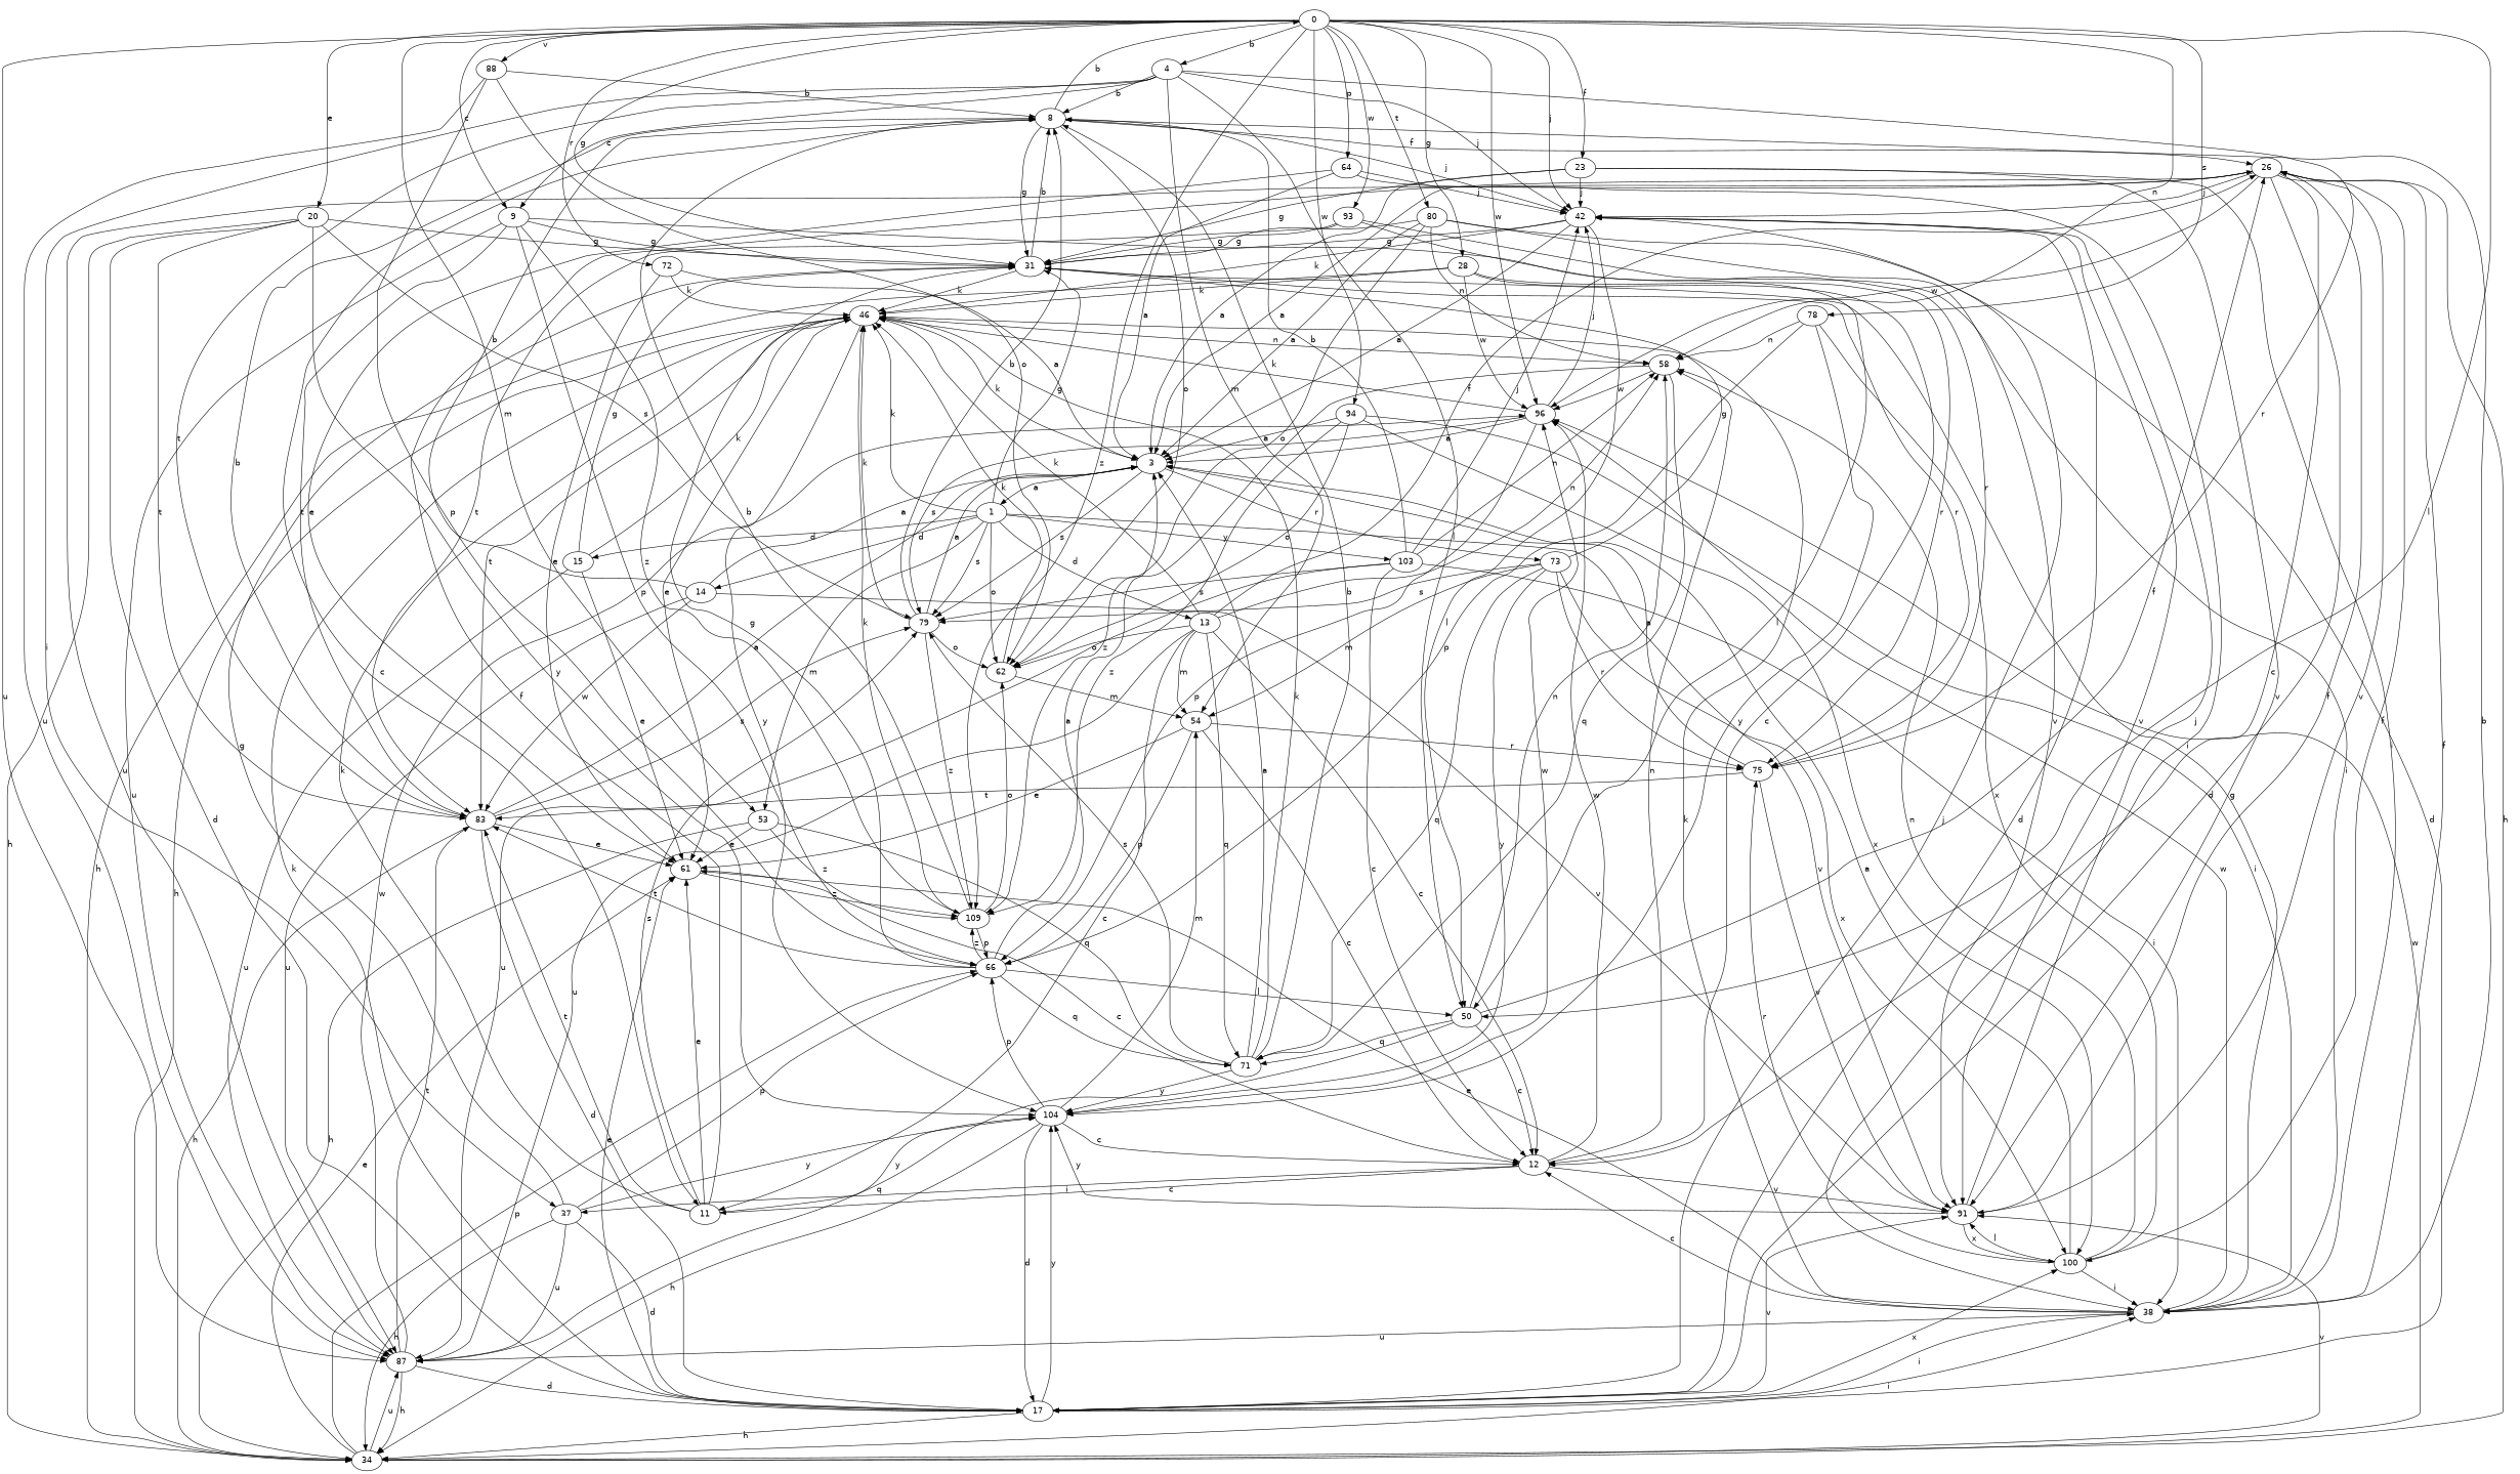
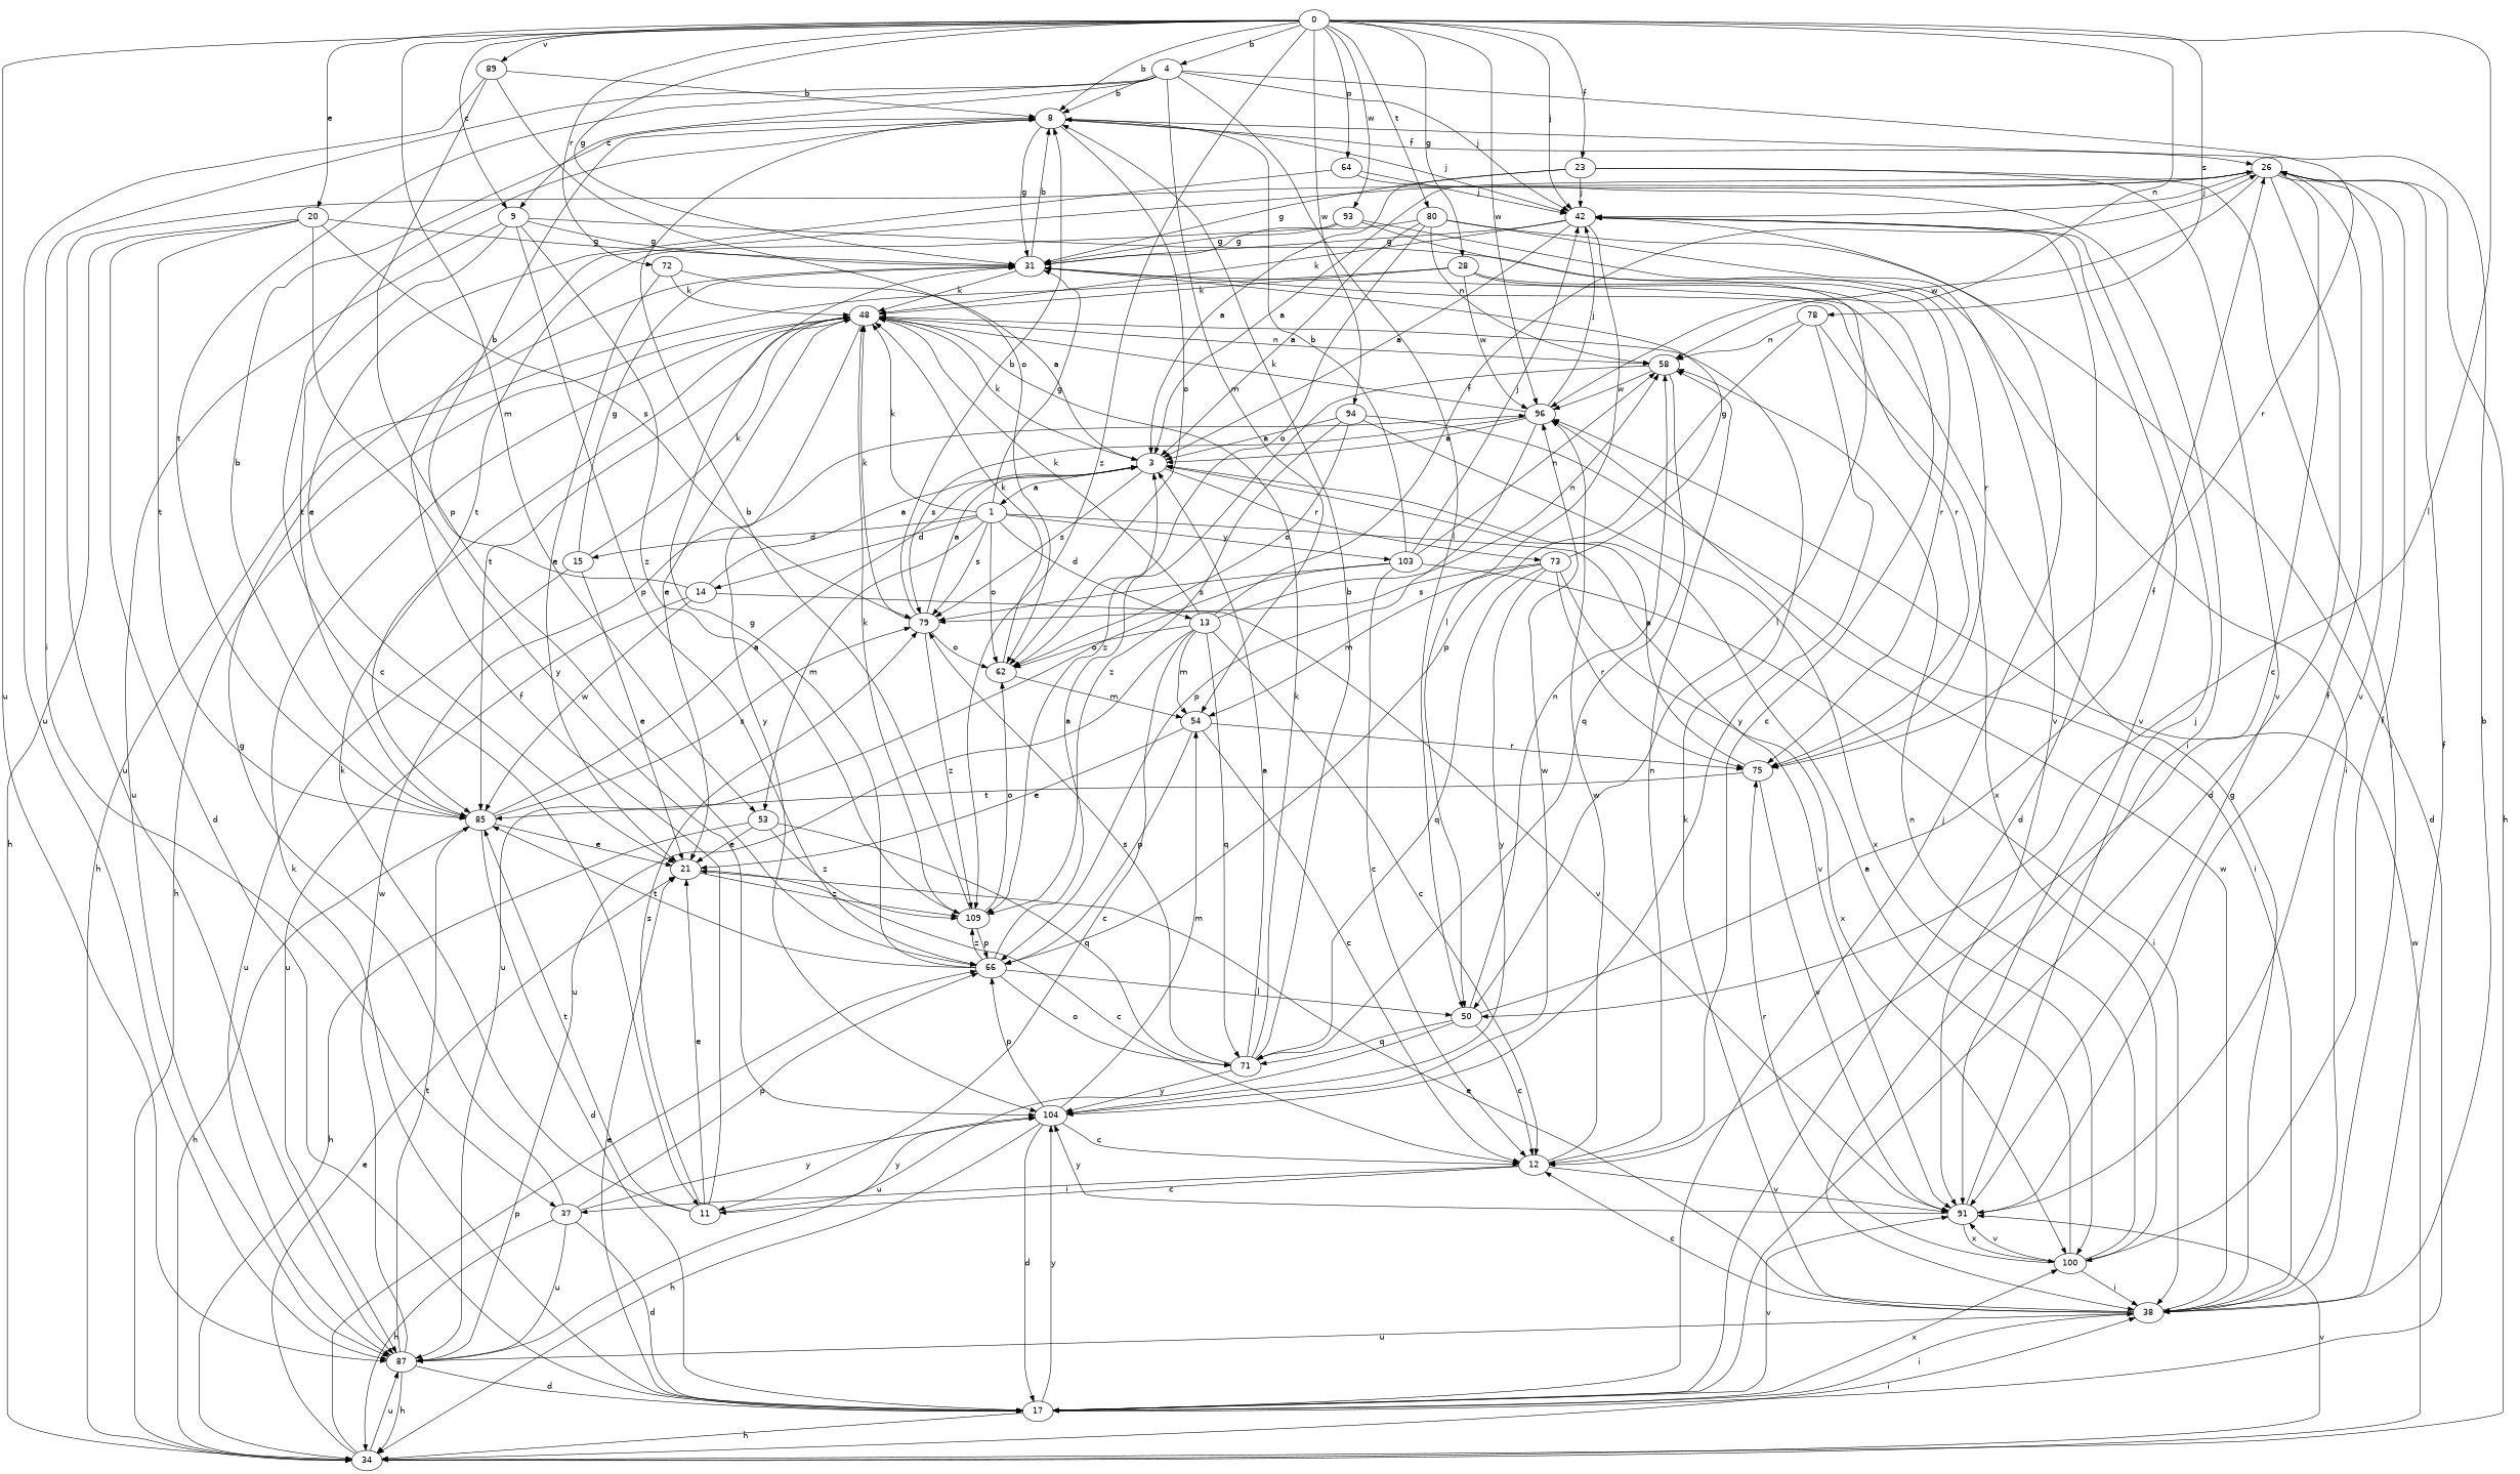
  strict digraph {
    fontname="DejaVu Sans"
    node [fontname="DejaVu Sans"]
    edge [fontname="DejaVu Sans"]
    0
    4
    8
    9
    20
    23
    28
    31
    42
    50
    53
    58
    64
    72
    78
    80
    87
-   88
+   88 [label=89]
    93
    94
    96
    109
    37
    54
    75
-   83
+   83 [label=85]
    62
    11
    26
    66
    79
    104
    17
    34
    91
    3
    38
-   46
+   46 [label=48]
    12
    71
-   21 [label=61]
+   21
    100
    1
    13
    14
    15
    103
    73
    0 -> 4 [label=b]
-   8 -> 0 [label=b]
+   0 -> 8 [label=b]
    0 -> 9 [label=c]
    0 -> 20 [label=e]
    0 -> 23 [label=f]
    0 -> 28 [label=g]
    0 -> 31 [label=g]
    0 -> 42 [label=j]
    0 -> 50 [label=l]
    0 -> 53 [label=m]
    0 -> 58 [label=n]
    0 -> 64 [label=p]
    0 -> 72 [label=r]
    0 -> 78 [label=s]
    0 -> 80 [label=t]
    0 -> 87 [label=u]
    0 -> 88 [label=v]
    0 -> 93 [label=w]
    0 -> 94 [label=w]
    0 -> 96 [label=w]
    0 -> 109 [label=z]
    4 -> 8 [label=b]
    4 -> 9 [label=c]
    4 -> 42 [label=j]
    4 -> 50 [label=l]
    4 -> 37 [label=i]
    4 -> 54 [label=m]
    4 -> 75 [label=r]
    4 -> 83 [label=t]
    8 -> 31 [label=g]
    8 -> 42 [label=j]
    8 -> 62 [label=o]
    8 -> 11 [label=c]
    8 -> 26 [label=f]
    9 -> 31 [label=g]
    9 -> 87 [label=u]
    9 -> 109 [label=z]
    9 -> 75 [label=r]
    9 -> 83 [label=t]
    9 -> 66 [label=p]
    20 -> 31 [label=g]
    20 -> 83 [label=t]
    20 -> 79 [label=s]
    20 -> 104 [label=y]
    20 -> 17 [label=d]
    20 -> 34 [label=h]
    23 -> 31 [label=g]
    23 -> 42 [label=j]
    23 -> 91 [label=v]
    23 -> 3 [label=a]
    23 -> 38 [label=i]
    28 -> 96 [label=w]
    28 -> 75 [label=r]
    28 -> 34 [label=h]
    28 -> 46 [label=k]
    28 -> 12 [label=c]
    31 -> 8 [label=b]
    31 -> 75 [label=r]
    31 -> 46 [label=k]
    42 -> 31 [label=g]
    42 -> 50 [label=l]
    42 -> 17 [label=d]
    42 -> 91 [label=v]
    42 -> 3 [label=a]
    42 -> 46 [label=k]
    50 -> 58 [label=n]
-   50 -> 87 [label=q]
+   50 -> 87 [label=u]
    50 -> 26 [label=f]
    50 -> 12 [label=c]
    50 -> 71 [label=q]
    53 -> 109 [label=z]
    53 -> 34 [label=h]
    53 -> 71 [label=q]
    53 -> 21 [label=e]
    58 -> 96 [label=w]
    58 -> 109 [label=z]
    58 -> 71 [label=q]
    64 -> 42 [label=j]
-   64 -> 3 [label=a]
    64 -> 38 [label=i]
    64 -> 21 [label=e]
    72 -> 3 [label=a]
    72 -> 46 [label=k]
    72 -> 21 [label=e]
    78 -> 58 [label=n]
    78 -> 66 [label=p]
    78 -> 104 [label=y]
    78 -> 100 [label=x]
    80 -> 31 [label=g]
    80 -> 58 [label=n]
    80 -> 62 [label=o]
    80 -> 17 [label=d]
    80 -> 91 [label=v]
    80 -> 3 [label=a]
    87 -> 96 [label=w]
    87 -> 83 [label=t]
    87 -> 17 [label=d]
    87 -> 34 [label=h]
    88 -> 8 [label=b]
    88 -> 87 [label=u]
    88 -> 62 [label=o]
    88 -> 66 [label=p]
    93 -> 31 [label=g]
    93 -> 50 [label=l]
    93 -> 83 [label=t]
    93 -> 38 [label=i]
    94 -> 109 [label=z]
    94 -> 62 [label=o]
    94 -> 3 [label=a]
    94 -> 38 [label=i]
    94 -> 100 [label=x]
    96 -> 42 [label=j]
    96 -> 66 [label=p]
    96 -> 79 [label=s]
    96 -> 3 [label=a]
    96 -> 46 [label=k]
    109 -> 8 [label=b]
    109 -> 62 [label=o]
    109 -> 66 [label=p]
    109 -> 46 [label=k]
    37 -> 31 [label=g]
    37 -> 87 [label=u]
    37 -> 66 [label=p]
    37 -> 104 [label=y]
    37 -> 17 [label=d]
    37 -> 34 [label=h]
    54 -> 75 [label=r]
    54 -> 66 [label=p]
    54 -> 12 [label=c]
    54 -> 21 [label=e]
    75 -> 83 [label=t]
    75 -> 91 [label=v]
    75 -> 3 [label=a]
    83 -> 8 [label=b]
    83 -> 79 [label=s]
    83 -> 17 [label=d]
    83 -> 34 [label=h]
    83 -> 3 [label=a]
    83 -> 21 [label=e]
    62 -> 54 [label=m]
    62 -> 46 [label=k]
    11 -> 83 [label=t]
    11 -> 26 [label=f]
    11 -> 79 [label=s]
    11 -> 104 [label=y]
    11 -> 46 [label=k]
    11 -> 21 [label=e]
    26 -> 42 [label=j]
    26 -> 87 [label=u]
    26 -> 96 [label=w]
    26 -> 17 [label=d]
    26 -> 34 [label=h]
    26 -> 91 [label=v]
    26 -> 3 [label=a]
    26 -> 12 [label=c]
    66 -> 31 [label=g]
    66 -> 50 [label=l]
    66 -> 109 [label=z]
    66 -> 83 [label=t]
    66 -> 3 [label=a]
-   66 -> 71 [label=q]
+   66 -> 71 [label=o]
    79 -> 8 [label=b]
    79 -> 109 [label=z]
    79 -> 62 [label=o]
    79 -> 3 [label=a]
    79 -> 46 [label=k]
    104 -> 96 [label=w]
    104 -> 54 [label=m]
    104 -> 66 [label=p]
    104 -> 17 [label=d]
    104 -> 34 [label=h]
    104 -> 12 [label=c]
    17 -> 42 [label=j]
    17 -> 104 [label=y]
    17 -> 34 [label=h]
    17 -> 91 [label=v]
    17 -> 38 [label=i]
    17 -> 46 [label=k]
    17 -> 21 [label=e]
    17 -> 100 [label=x]
    34 -> 87 [label=u]
    34 -> 96 [label=w]
    34 -> 66 [label=p]
    34 -> 91 [label=v]
    34 -> 38 [label=i]
    34 -> 21 [label=e]
    91 -> 42 [label=j]
    91 -> 26 [label=f]
    91 -> 104 [label=y]
    91 -> 100 [label=x]
    3 -> 79 [label=s]
    3 -> 46 [label=k]
    3 -> 1 [label=a]
    3 -> 73 [label=r]
    38 -> 8 [label=b]
    38 -> 31 [label=g]
    38 -> 87 [label=u]
    38 -> 96 [label=w]
    38 -> 26 [label=f]
    38 -> 46 [label=k]
    38 -> 12 [label=c]
    38 -> 21 [label=e]
    46 -> 58 [label=n]
    46 -> 83 [label=t]
    46 -> 104 [label=y]
    46 -> 34 [label=h]
    46 -> 21 [label=e]
    12 -> 58 [label=n]
    12 -> 96 [label=w]
    12 -> 37 [label=i]
    12 -> 11 [label=c]
    12 -> 91 [label=v]
    71 -> 8 [label=b]
    71 -> 79 [label=s]
    71 -> 104 [label=y]
    71 -> 3 [label=a]
    71 -> 46 [label=k]
    21 -> 109 [label=z]
    21 -> 12 [label=c]
    100 -> 58 [label=n]
    100 -> 75 [label=r]
    100 -> 26 [label=f]
-   100 -> 91 [label=l]
+   100 -> 91 [label=v]
    100 -> 3 [label=a]
    100 -> 38 [label=i]
    1 -> 31 [label=g]
    1 -> 53 [label=m]
    1 -> 62 [label=o]
    1 -> 79 [label=s]
    1 -> 91 [label=v]
    1 -> 46 [label=k]
    1 -> 13 [label=d]
    1 -> 14 [label=d]
    1 -> 15 [label=d]
    1 -> 103 [label=y]
    13 -> 58 [label=n]
    13 -> 87 [label=u]
    13 -> 54 [label=m]
    13 -> 62 [label=o]
    13 -> 11 [label=c]
    13 -> 26 [label=f]
    13 -> 46 [label=k]
    13 -> 12 [label=c]
    13 -> 71 [label=q]
    14 -> 8 [label=b]
    14 -> 87 [label=u]
    14 -> 83 [label=w]
    14 -> 91 [label=v]
    14 -> 3 [label=a]
    15 -> 31 [label=g]
    15 -> 87 [label=u]
    15 -> 46 [label=k]
    15 -> 21 [label=e]
    103 -> 8 [label=b]
    103 -> 42 [label=j]
    103 -> 58 [label=n]
    103 -> 87 [label=u]
    103 -> 79 [label=s]
    103 -> 38 [label=i]
    103 -> 12 [label=c]
    73 -> 31 [label=g]
    73 -> 54 [label=m]
    73 -> 75 [label=r]
    73 -> 79 [label=s]
    73 -> 104 [label=y]
    73 -> 71 [label=q]
    73 -> 100 [label=x]
  }
